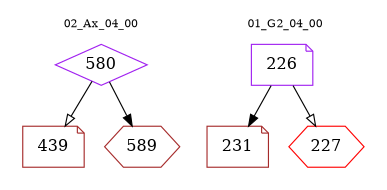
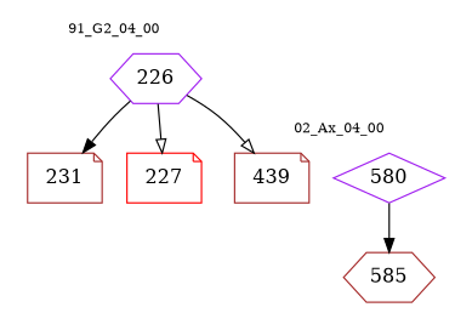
  digraph {
    node [color=brown shape=note]
    edge [arrowhead=onormal color=black]
    n1 [color=purple label=580 shape=diamond]
    n2 [label=439]
-   n3 [label=589 shape=hexagon]
-   n4 [color=purple label=226]
+   n3 [label=585 shape=hexagon]
+   n4 [color=purple label=226 shape=hexagon]
    n5 [label=231]
-   n6 [color=red label=227 shape=hexagon]
+   n6 [color=red label=227]
    subgraph cluster_1 {
      color=white
      fontsize=10
      label="02_Ax_04_00"
      n1
      n2
      n3
    }
    subgraph cluster_2 {
      color=white
      fontsize=10
-     label="01_G2_04_00"
+     label="91_G2_04_00"
      n4
      n5
      n6
    }
-   n1 -> n2
+   n4 -> n2
    n1 -> n3 [arrowhead=normal]
    n4 -> n5 [arrowhead=normal]
    n4 -> n6
  }
